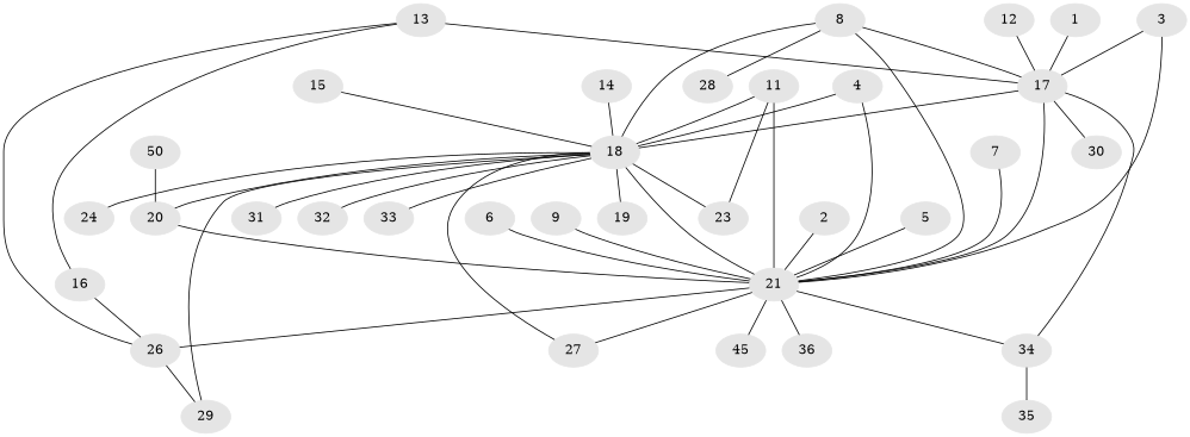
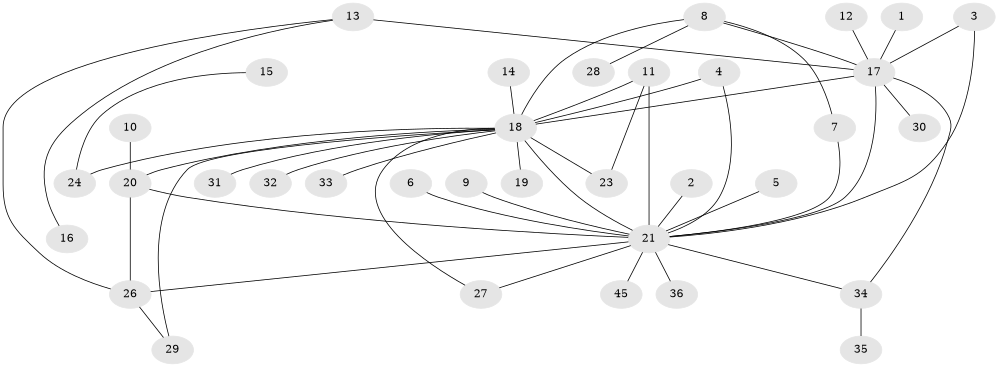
  graph {
    node [color=gray90 style=filled]
    edge [weight=1.0]
    1
    17
    21
    18
    30
    34
    2
    26
    27
    n10 [label=45]
    36
    3
    20
    23
    19
    24
    29
    31
    32
    33
    4
    5
    6
    7
    8
    28
    9
-   10 [label=50]
+   10
    11
    12
    13
    16
    14
    15
    35
    1 -- 17
    17 -- 21 [weight=2.0]
    17 -- 18 [weight=2.0]
    17 -- 30
    17 -- 34
    21 -- 34
    21 -- 26 [weight=2.0]
    21 -- 27
    21 -- n10
    21 -- 36
    18 -- 21 [weight=3.0]
    18 -- 27
    18 -- 20 [weight=2.0]
    18 -- 23
    18 -- 19
    18 -- 24
    18 -- 29 [weight=2.0]
    18 -- 31
    18 -- 32
    18 -- 33
    34 -- 35
    2 -- 21
    26 -- 29
    3 -- 17
    3 -- 21
    20 -- 21
-   16 -- 26
+   20 -- 26
    4 -- 21
    4 -- 18
    5 -- 21
    6 -- 21
    7 -- 21
    8 -- 17
-   8 -- 21
+   8 -- 7
    8 -- 18 [weight=2.0]
    8 -- 28
    9 -- 21
    10 -- 20
    11 -- 21
    11 -- 18
    11 -- 23
    12 -- 17
    13 -- 17 [weight=2.0]
    13 -- 26
    13 -- 16
    14 -- 18
-   15 -- 18
+   15 -- 24
  }
